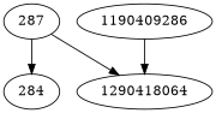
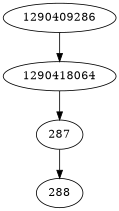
  strict digraph {
    287
-   288 [label=284]
+   288
    1290418064
-   1290409286 [label=1190409286]
+   1290409286
    287 -> 288
-   287 -> 1290418064
+   1290418064 -> 287
    1290409286 -> 1290418064
  }
